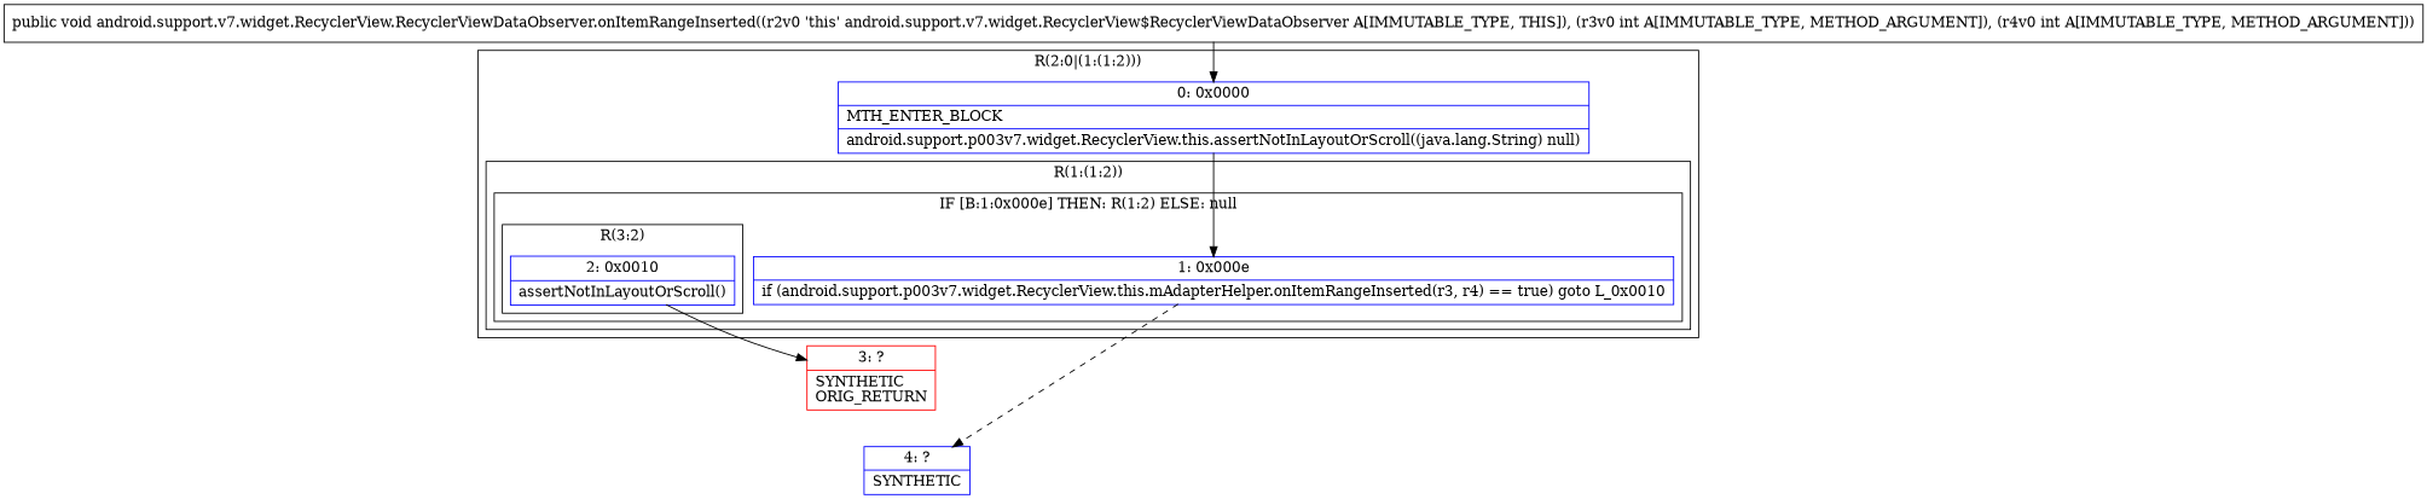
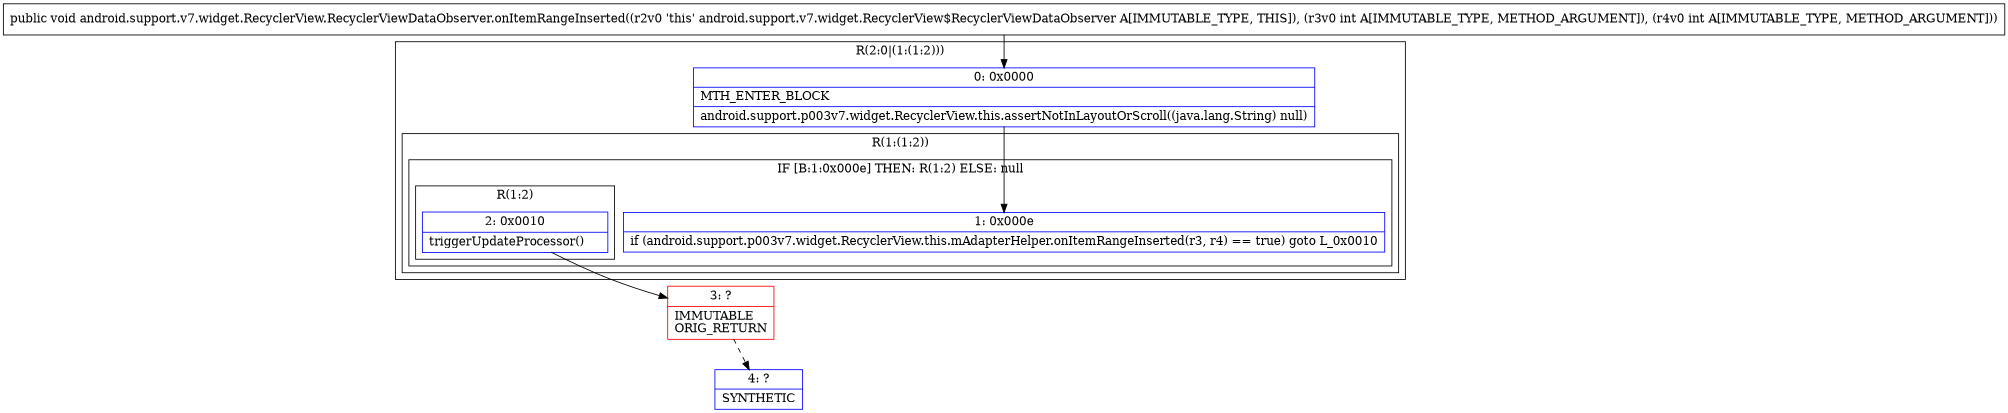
  digraph {
    node [color=blue shape=record]
-   n1 [label="{2\:\ 0x0010|assertNotInLayoutOrScroll()\l}"]
+   n1 [label="{2\:\ 0x0010|triggerUpdateProcessor()\l}"]
    n2 [label="{1\:\ 0x000e|if (android.support.p003v7.widget.RecyclerView.this.mAdapterHelper.onItemRangeInserted(r3, r4) == true) goto L_0x0010\l}"]
    n3 [label="{0\:\ 0x0000|MTH_ENTER_BLOCK\l|android.support.p003v7.widget.RecyclerView.this.assertNotInLayoutOrScroll((java.lang.String) null)\l}"]
-   n4 [color=red label="{3\:\ ?|SYNTHETIC\lORIG_RETURN\l}"]
+   n4 [color=red label="{3\:\ ?|IMMUTABLE\lORIG_RETURN\l}"]
    n5 [label="{4\:\ ?|SYNTHETIC\l}"]
    n6 [label="{public void android.support.v7.widget.RecyclerView.RecyclerViewDataObserver.onItemRangeInserted((r2v0 'this' android.support.v7.widget.RecyclerView$RecyclerViewDataObserver A[IMMUTABLE_TYPE, THIS]), (r3v0 int A[IMMUTABLE_TYPE, METHOD_ARGUMENT]), (r4v0 int A[IMMUTABLE_TYPE, METHOD_ARGUMENT])) }" color=""]
    subgraph cluster_1 {
      label="R(2:0|(1:(1:2)))"
      n3
      subgraph cluster_2 {
        label="R(1:(1:2))"
        subgraph cluster_3 {
          label="IF [B:1:0x000e] THEN: R(1:2) ELSE: null"
          n2
          subgraph cluster_4 {
-           label="R(3:2)"
+           label="R(1:2)"
            n1
          }
        }
      }
    }
    n1 -> n4
-   n2 -> n5 [style=dashed]
+   n4 -> n5 [style=dashed]
    n3 -> n2
    n6 -> n3
  }
